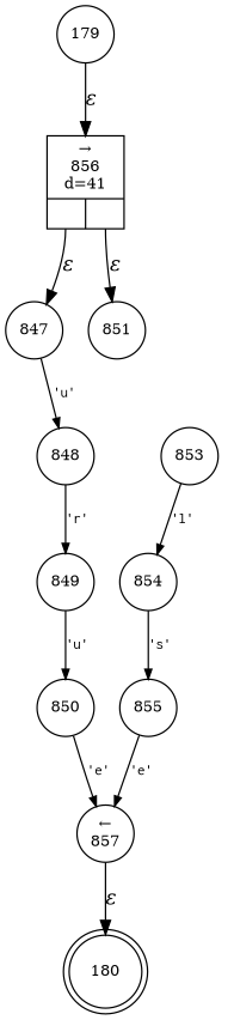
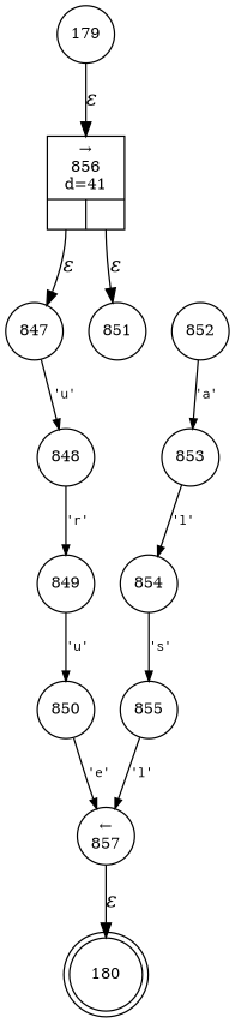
  digraph {
    rankdir=TB
    node [fixedsize=true fontsize=11 shape=circle peripheries=1]
    edge [arrowhead=normal arrowsize=.7 fontname=Courier fontsize=11]
    n1 [label=180 shape=doublecircle width=.6 peripheries=""]
    n2 [label=847 width=.55]
    n3 [label=848 width=.55]
    n4 [label=849 width=.55]
    n5 [label=850 width=.55]
    n6 [label="&larr;\n857" width=.55]
    n7 [label=179 width=.55]
    n8 [fixedsize=false label="{&rarr;\n856\nd=41|{<p0>|<p1>}}" shape=record]
    n9 [label=851 width=.55]
+   n10 [label=852 width=.55]
    n11 [label=853 width=.55]
    n12 [label=854 width=.55]
    n13 [label=855 width=.55]
    n2 -> n3 [label="'u'"]
    n3 -> n4 [label="'r'"]
    n4 -> n5 [label="'u'"]
    n5 -> n6 [label="'e'"]
    n6 -> n1 [fontname="Times-Italic" label="&epsilon;" arrowhead="" arrowsize="" fontsize=""]
    n7 -> n8 [fontname="Times-Italic" label="&epsilon;" arrowhead="" arrowsize="" fontsize=""]
    n8 -> n2 [fontname="Times-Italic" label="&epsilon;" tailport=p0 arrowhead="" arrowsize="" fontsize=""]
    n8 -> n9 [fontname="Times-Italic" label="&epsilon;" tailport=p1 arrowhead="" arrowsize="" fontsize=""]
+   n10 -> n11 [label="'a'"]
    n11 -> n12 [label="'l'"]
    n12 -> n13 [label="'s'"]
-   n13 -> n6 [label="'e'"]
+   n13 -> n6 [label="'l'"]
  }
